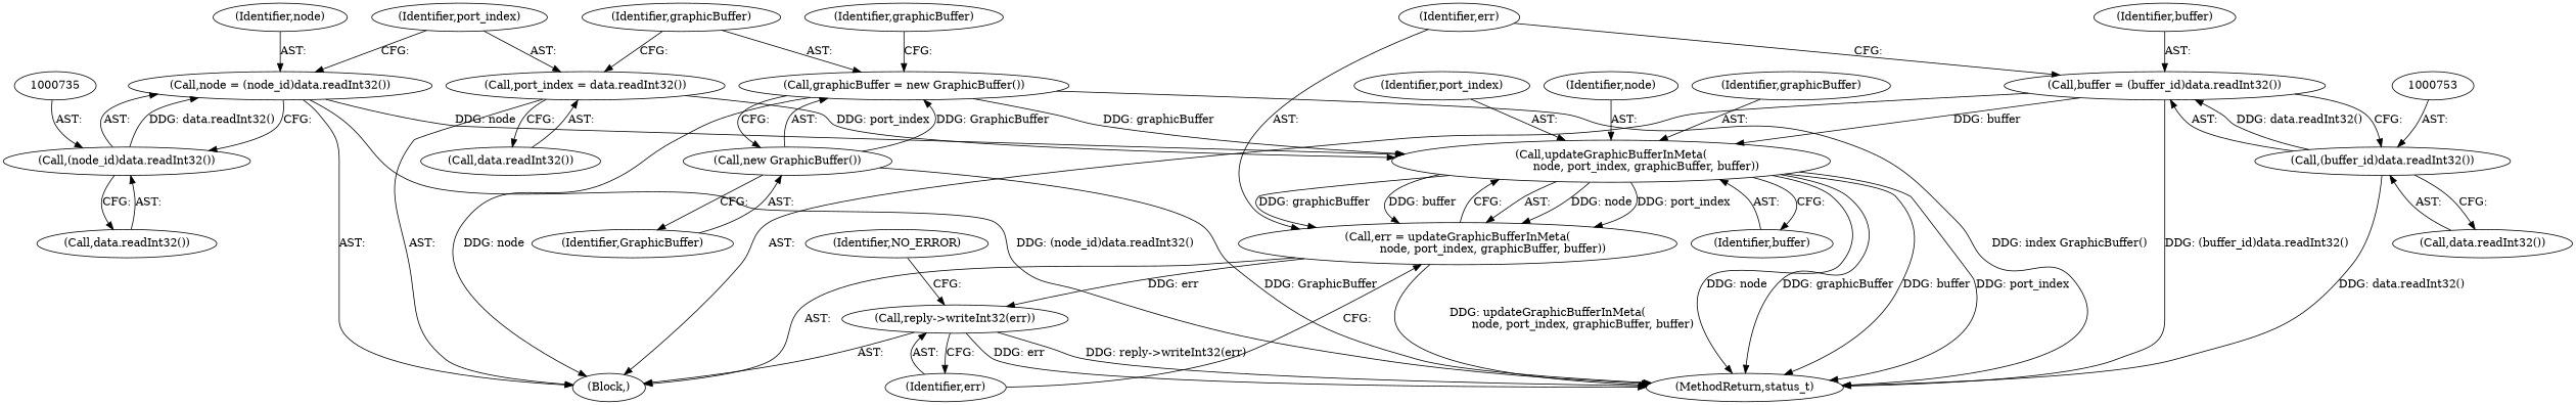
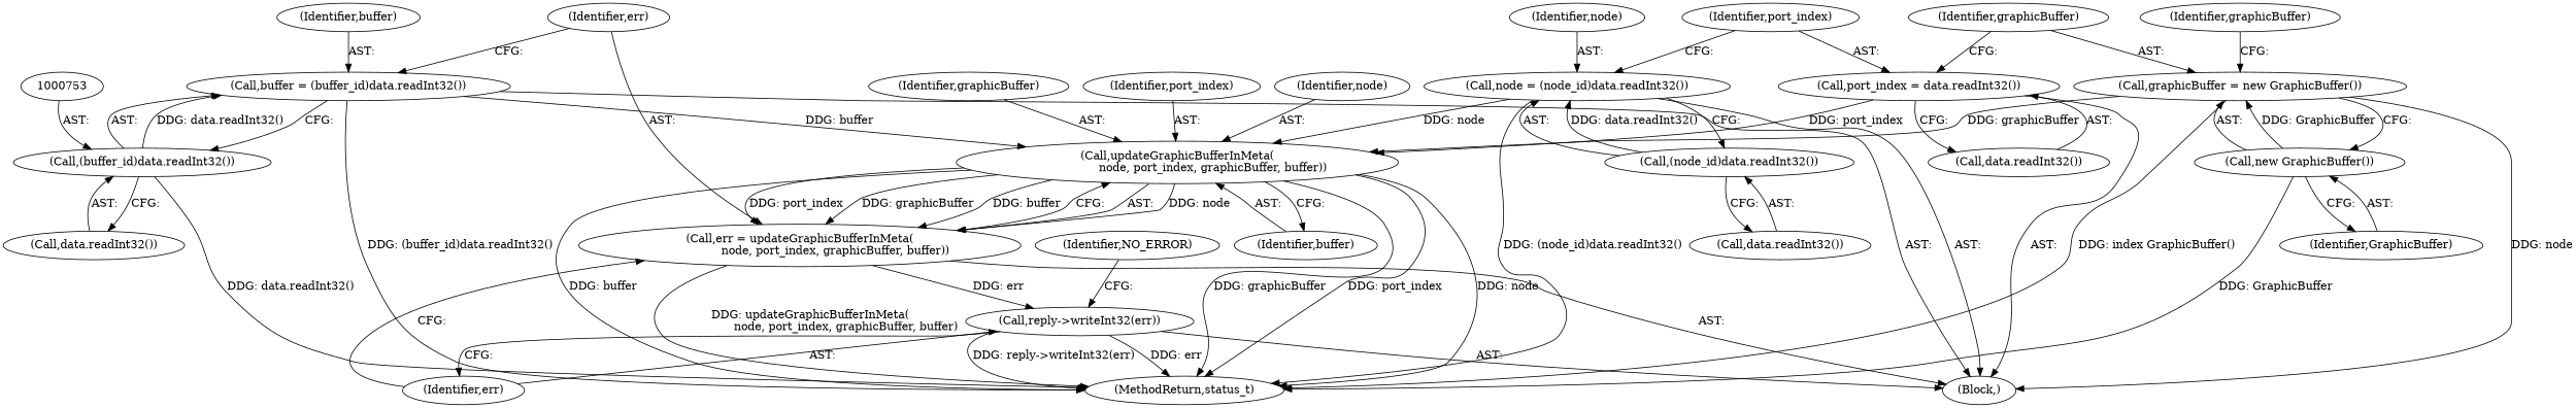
  digraph {
    fontname="DejaVu Serif"
    node [fontname="DejaVu Serif"]
    edge [fontname="DejaVu Serif"]
    n1 [label="(Call,updateGraphicBufferInMeta(\n                    node, port_index, graphicBuffer, buffer))"]
    n2 [label="(Call,err = updateGraphicBufferInMeta(\n                    node, port_index, graphicBuffer, buffer))"]
    n3 [label="(MethodReturn,status_t)"]
    n4 [label="(Identifier,buffer)"]
    n5 [label="(Block,)"]
    n6 [label="(Call,reply->writeInt32(err))"]
    n7 [label="(Call,node = (node_id)data.readInt32())"]
    n8 [label="(Call,(node_id)data.readInt32())"]
    n9 [label="(Call,data.readInt32())"]
    n10 [label="(Call,port_index = data.readInt32())"]
    n11 [label="(Call,data.readInt32())"]
    n12 [label="(Call,graphicBuffer = new GraphicBuffer())"]
    n13 [label="(Call,new GraphicBuffer())"]
    n14 [label="(Identifier,GraphicBuffer)"]
    n15 [label="(Call,buffer = (buffer_id)data.readInt32())"]
    n16 [label="(Call,(buffer_id)data.readInt32())"]
    n17 [label="(Call,data.readInt32())"]
    n18 [label="(Identifier,err)"]
    n19 [label="(Identifier,port_index)"]
    n20 [label="(Identifier,graphicBuffer)"]
    n21 [label="(Identifier,port_index)"]
    n22 [label="(Identifier,node)"]
    n23 [label="(Identifier,NO_ERROR)"]
    n24 [label="(Identifier,err)"]
    n25 [label="(Identifier,buffer)"]
    n26 [label="(Identifier,graphicBuffer)"]
    n27 [label="(Identifier,graphicBuffer)"]
    n28 [label="(Identifier,node)"]
-   1000735
    1000753
    n1 -> n2 [label="AST: "]
    n1 -> n2 [label="DDG: node"]
    n1 -> n2 [label="DDG: port_index"]
    n1 -> n2 [label="DDG: graphicBuffer"]
    n1 -> n2 [label="DDG: buffer"]
    n1 -> n3 [label="DDG: buffer"]
    n1 -> n3 [label="DDG: port_index"]
    n1 -> n3 [label="DDG: node"]
    n1 -> n3 [label="DDG: graphicBuffer"]
    n1 -> n4 [label="CFG: "]
    n2 -> n1 [label="CFG: "]
    n2 -> n3 [label="DDG: updateGraphicBufferInMeta(\n                    node, port_index, graphicBuffer, buffer)"]
    n2 -> n5 [label="AST: "]
    n2 -> n6 [label="DDG: err"]
    n4 -> n1 [label="AST: "]
    n6 -> n3 [label="DDG: reply->writeInt32(err)"]
    n6 -> n3 [label="DDG: err"]
    n6 -> n5 [label="AST: "]
    n6 -> n18 [label="CFG: "]
    n7 -> n1 [label="DDG: node"]
    n7 -> n3 [label="DDG: (node_id)data.readInt32()"]
    n7 -> n5 [label="AST: "]
    n7 -> n8 [label="CFG: "]
    n8 -> n7 [label="AST: "]
    n8 -> n7 [label="DDG: data.readInt32()"]
    n8 -> n9 [label="CFG: "]
    n9 -> n8 [label="AST: "]
    n10 -> n1 [label="DDG: port_index"]
    n10 -> n5 [label="AST: "]
    n10 -> n11 [label="CFG: "]
    n11 -> n10 [label="AST: "]
    n12 -> n1 [label="DDG: graphicBuffer"]
    n12 -> n3 [label="DDG: index GraphicBuffer()"]
    n12 -> n5 [label="DDG: node"]
    n12 -> n13 [label="CFG: "]
    n13 -> n3 [label="DDG: GraphicBuffer"]
    n13 -> n12 [label="AST: "]
    n13 -> n12 [label="DDG: GraphicBuffer"]
    n13 -> n14 [label="CFG: "]
    n14 -> n13 [label="AST: "]
    n15 -> n1 [label="DDG: buffer"]
    n15 -> n3 [label="DDG: (buffer_id)data.readInt32()"]
    n15 -> n5 [label="AST: "]
    n15 -> n16 [label="CFG: "]
    n16 -> n3 [label="DDG: data.readInt32()"]
    n16 -> n15 [label="AST: "]
    n16 -> n15 [label="DDG: data.readInt32()"]
    n16 -> n17 [label="CFG: "]
    n17 -> n16 [label="AST: "]
    n18 -> n2 [label="CFG: "]
    n18 -> n6 [label="AST: "]
    n19 -> n7 [label="CFG: "]
    n19 -> n10 [label="AST: "]
    n20 -> n10 [label="CFG: "]
    n20 -> n12 [label="AST: "]
    n21 -> n1 [label="AST: "]
    n22 -> n1 [label="AST: "]
    n23 -> n6 [label="CFG: "]
    n24 -> n2 [label="AST: "]
    n24 -> n15 [label="CFG: "]
    n25 -> n15 [label="AST: "]
    n26 -> n1 [label="AST: "]
    n27 -> n12 [label="CFG: "]
    n28 -> n7 [label="AST: "]
-   1000735 -> n8 [label="AST: "]
    1000753 -> n16 [label="AST: "]
  }
